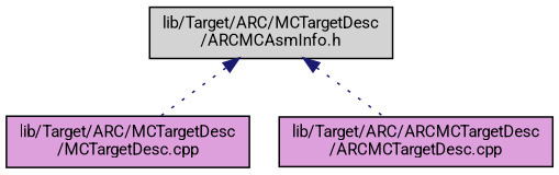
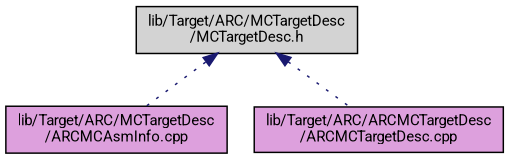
  digraph {
    fontname=Roboto
    node [color=black fillcolor=plum fontname=Roboto fontsize=10 shape=record style=filled]
    edge [color=midnightblue dir=back fontname=Roboto fontsize=10 labelfontname=Helvetica labelfontsize=10 style=dotted]
-   n1 [fillcolor=lightgrey fontcolor=black height=0.2 label="lib/Target/ARC/MCTargetDesc\l/ARCMCAsmInfo.h" width=0.4]
-   n2 [height=0.2 label="lib/Target/ARC/MCTargetDesc\l/MCTargetDesc.cpp" width=0.4]
+   n1 [fillcolor=lightgrey fontcolor=black height=0.2 label="lib/Target/ARC/MCTargetDesc\l/MCTargetDesc.h" width=0.4]
+   n2 [height=0.2 label="lib/Target/ARC/MCTargetDesc\l/ARCMCAsmInfo.cpp" width=0.4]
    n3 [height=0.2 label="lib/Target/ARC/ARCMCTargetDesc\l/ARCMCTargetDesc.cpp" width=0.4]
    n1 -> n2
    n1 -> n3
  }
